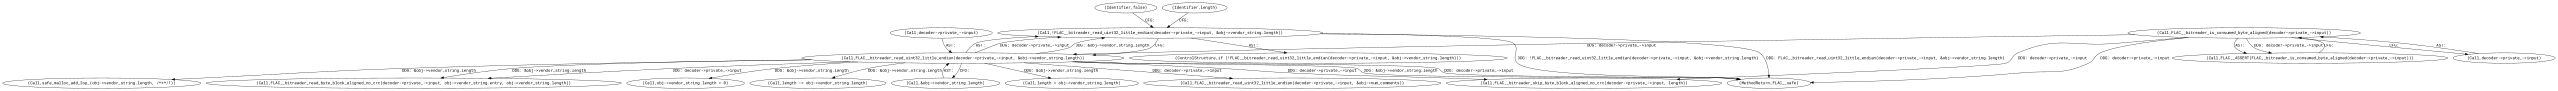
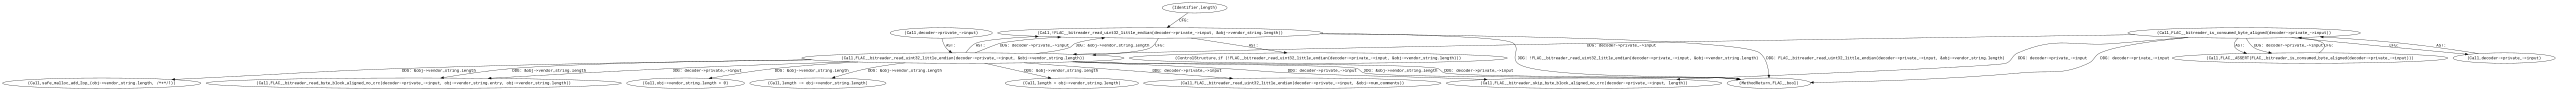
  digraph {
    fontname="Roboto Mono"
    node [fontname="Roboto Mono"]
    edge [fontname="Roboto Mono"]
    n1 [label="(Call,!FLAC__bitreader_read_uint32_little_endian(decoder->private_->input, &obj->vendor_string.length))"]
    n2 [label="(Call,FLAC__bitreader_read_uint32_little_endian(decoder->private_->input, &obj->vendor_string.length))"]
-   n3 [label="(MethodReturn,FLAC__safe)"]
+   n3 [label="(MethodReturn,FLAC__bool)"]
    n4 [label="(ControlStructure,if (!FLAC__bitreader_read_uint32_little_endian(decoder->private_->input, &obj->vendor_string.length)))"]
    n5 [label="(Call,FLAC__bitreader_read_byte_block_aligned_no_crc(decoder->private_->input, obj->vendor_string.entry, obj->vendor_string.length))"]
    n6 [label="(Call,obj->vendor_string.length > 0)"]
    n7 [label="(Call,length -= obj->vendor_string.length)"]
-   n8 [label="(Call,&obj->vendor_string.length)"]
    n9 [label="(Call,length < obj->vendor_string.length)"]
    n10 [label="(Call,FLAC__bitreader_skip_byte_block_aligned_no_crc(decoder->private_->input, length))"]
    n11 [label="(Call,FLAC__bitreader_read_uint32_little_endian(decoder->private_->input, &obj->num_comments))"]
    n12 [label="(Call,safe_malloc_add_2op_(obj->vendor_string.length, /*+*/1))"]
    n13 [label="(Call,FLAC__bitreader_is_consumed_byte_aligned(decoder->private_->input))"]
    n14 [label="(Call,FLAC__ASSERT(FLAC__bitreader_is_consumed_byte_aligned(decoder->private_->input)))"]
    n15 [label="(Call,decoder->private_->input)"]
-   n16 [label="(Identifier,false)"]
    n17 [label="(Call,decoder->private_->input)"]
    n18 [label="(Identifier,length)"]
    n1 -> n2 [label="CFG: "]
    n1 -> n3 [label="DDG: FLAC__bitreader_read_uint32_little_endian(decoder->private_->input, &obj->vendor_string.length)"]
    n1 -> n3 [label="DDG: !FLAC__bitreader_read_uint32_little_endian(decoder->private_->input, &obj->vendor_string.length)"]
    n1 -> n4 [label="AST: "]
    n2 -> n1 [label="AST: "]
    n2 -> n1 [label="DDG: decoder->private_->input"]
    n2 -> n1 [label="DDG: &obj->vendor_string.length"]
    n2 -> n3 [label="DDG: &obj->vendor_string.length"]
    n2 -> n3 [label="DDG: decoder->private_->input"]
    n2 -> n5 [label="DDG: decoder->private_->input"]
    n2 -> n5 [label="DDG: &obj->vendor_string.length"]
    n2 -> n6 [label="DDG: &obj->vendor_string.length"]
    n2 -> n7 [label="DDG: &obj->vendor_string.length"]
-   n2 -> n8 [label="CFG: "]
    n2 -> n9 [label="DDG: &obj->vendor_string.length"]
    n2 -> n10 [label="DDG: decoder->private_->input"]
    n2 -> n11 [label="DDG: decoder->private_->input"]
    n2 -> n12 [label="DDG: &obj->vendor_string.length"]
-   n8 -> n2 [label="AST: "]
    n13 -> n2 [label="DDG: decoder->private_->input"]
    n13 -> n3 [label="DDG: decoder->private_->input"]
    n13 -> n10 [label="DDG: decoder->private_->input"]
    n13 -> n14 [label="AST: "]
    n13 -> n14 [label="DDG: decoder->private_->input"]
    n13 -> n15 [label="CFG: "]
    n14 -> n13 [label="CFG: "]
    n15 -> n13 [label="AST: "]
-   n16 -> n1 [label="CFG: "]
    n17 -> n2 [label="AST: "]
    n18 -> n1 [label="CFG: "]
  }
